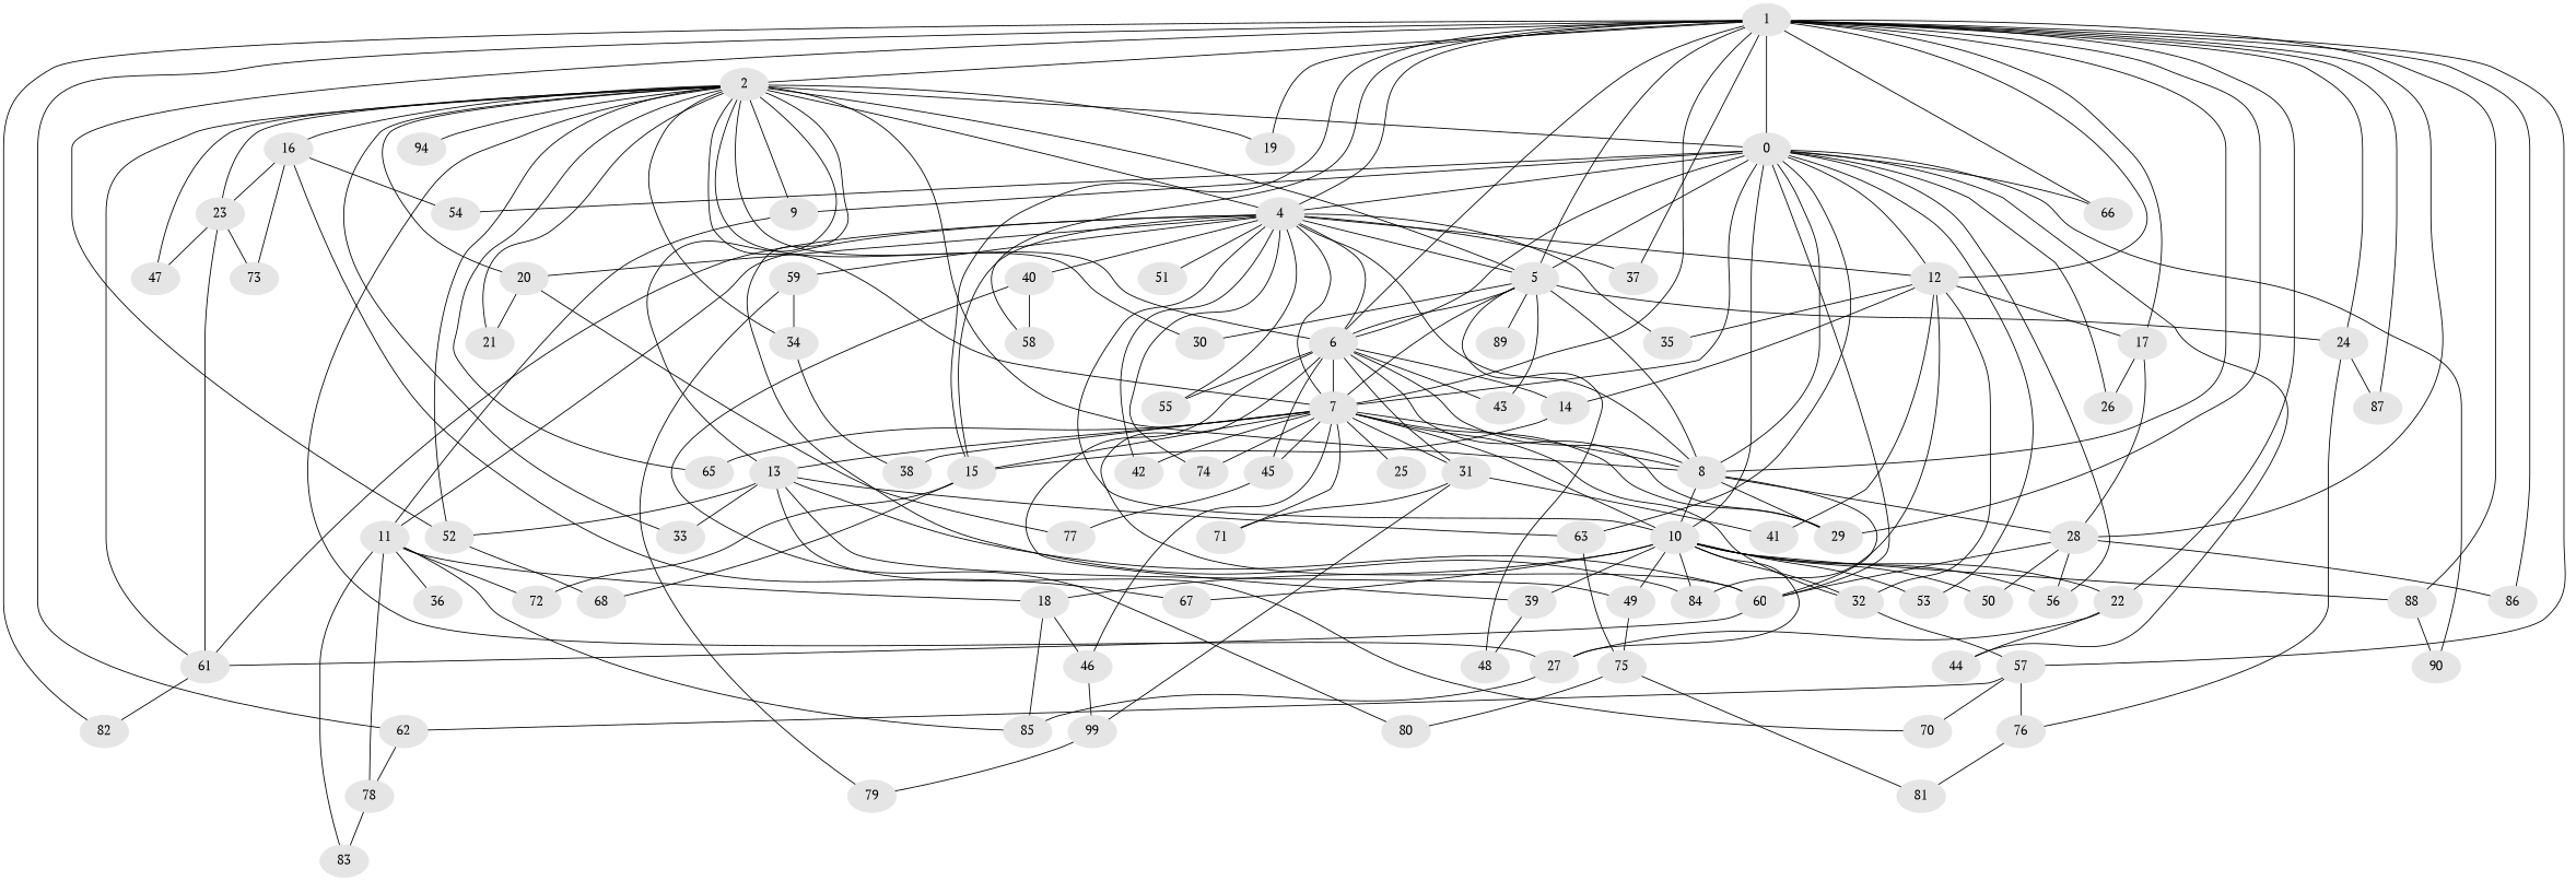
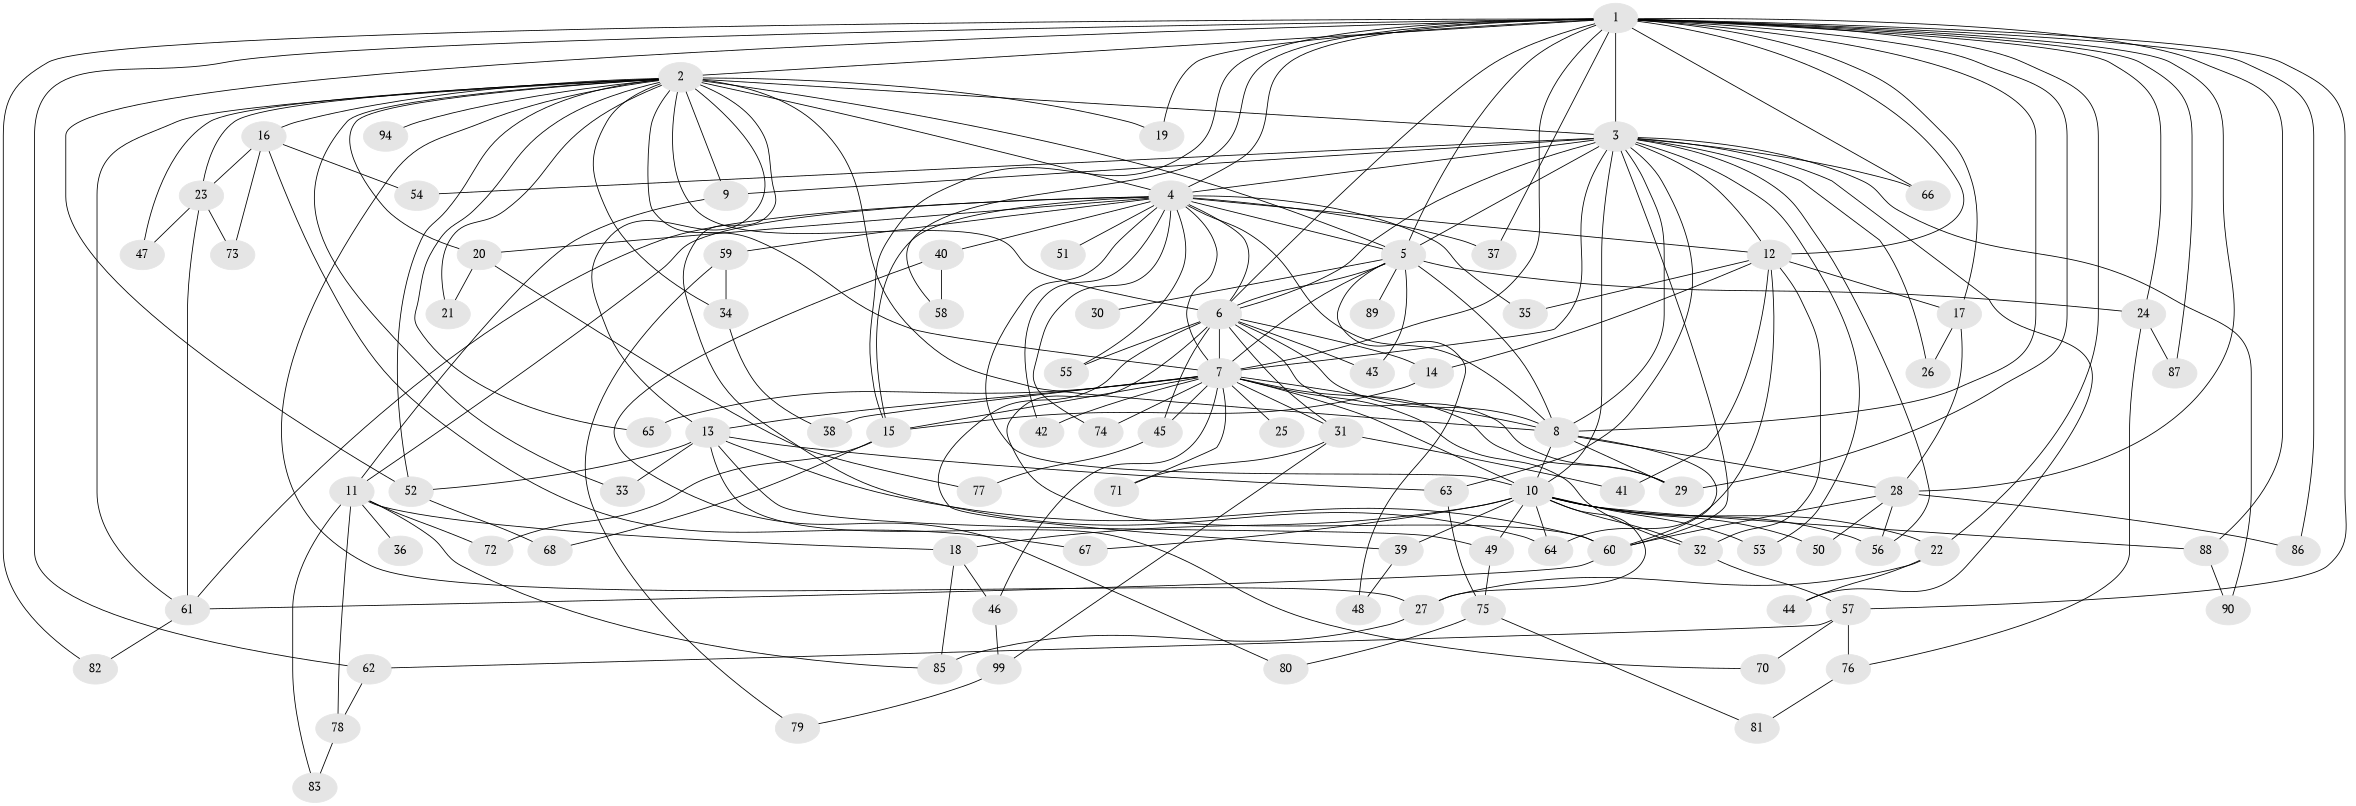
  graph {
    fontname="PT Serif"
    node [color=gray90 fontname="PT Serif" style=filled]
    edge [fontname="PT Serif" weight=1.0]
    1
    2
-   3 [label=0]
+   3
    4
    5
    6
    7
    8
    12
    15
    17
    19
    22
    24
    28
    29
    37
    52
    57
    58
    62
    66
    82
    86
    87
    88
    9
    13
    16
    20
    21
    23
    27
    30
    33
    34
    47
    61
-   64 [label=84]
+   64
    65
    n41 [label=94]
    10
    26
    44
    53
    54
    56
    60
    63
    90
    11
    35
    40
    42
    51
    55
    59
    74
    43
    48
    89
    14
    31
    39
    45
    25
    32
    38
    46
    71
    41
    72
    68
    76
    50
    70
    78
    49
    67
    73
    77
    85
    18
    75
    36
    83
    80
    79
    n89 [label=99]
    81
    1 -- 2 [weight=2.0]
    1 -- 3 [weight=3.0]
    1 -- 4 [weight=2.0]
    1 -- 5
    1 -- 6
    1 -- 7
    1 -- 8
    1 -- 12 [weight=2.0]
    1 -- 15
    1 -- 17
    1 -- 19
    1 -- 22
    1 -- 24
    1 -- 28
    1 -- 29
    1 -- 37
    1 -- 52 [weight=2.0]
    1 -- 57
    1 -- 58
    1 -- 62
    1 -- 66
    1 -- 82
    1 -- 86
    1 -- 87
    1 -- 88
    2 -- 3 [weight=2.0]
    2 -- 4 [weight=4.0]
    2 -- 5 [weight=3.0]
    2 -- 6 [weight=2.0]
    2 -- 7 [weight=2.0]
    2 -- 8 [weight=3.0]
    2 -- 19
    2 -- 52
    2 -- 9
    2 -- 13
    2 -- 16
    2 -- 20
    2 -- 21
    2 -- 23
    2 -- 27
-   2 -- 30
    2 -- 33
    2 -- 34
    2 -- 47
    2 -- 61 [weight=2.0]
    2 -- 64
    2 -- 65
    2 -- n41 [weight=2.0]
    3 -- 4 [weight=2.0]
    3 -- 5
    3 -- 6
    3 -- 7
    3 -- 8 [weight=2.0]
    3 -- 12
    3 -- 66
    3 -- 9
    3 -- 10
    3 -- 26
    3 -- 44
    3 -- 53
    3 -- 54
    3 -- 56
    3 -- 60
    3 -- 63
    3 -- 90
    4 -- 5 [weight=2.0]
    4 -- 6 [weight=3.0]
    4 -- 7 [weight=2.0]
    4 -- 8 [weight=2.0]
    4 -- 12
    4 -- 15
    4 -- 37
    4 -- 20
    4 -- 61 [weight=2.0]
    4 -- 10
    4 -- 11
    4 -- 35
    4 -- 40
    4 -- 42 [weight=2.0]
    4 -- 51
    4 -- 55
    4 -- 59 [weight=2.0]
    4 -- 74
    5 -- 6
    5 -- 7
    5 -- 8
    5 -- 24
    5 -- 30
    5 -- 43
    5 -- 48
    5 -- 89
    6 -- 7 [weight=2.0]
    6 -- 8
    6 -- 29
    6 -- 60
    6 -- 55
    6 -- 43 [weight=2.0]
    6 -- 14
    6 -- 31
    6 -- 39
    6 -- 45
    7 -- 8
    7 -- 15
    7 -- 29
    7 -- 13
    7 -- 65
    7 -- 10
    7 -- 42
    7 -- 74
    7 -- 31
    7 -- 45
    7 -- 25
    7 -- 32
    7 -- 38
    7 -- 46
    7 -- 71
    8 -- 28 [weight=2.0]
    8 -- 29
    8 -- 10 [weight=8.0]
    8 -- 60
    12 -- 17
    12 -- 64
    12 -- 35
    12 -- 14
    12 -- 32
    12 -- 41
    15 -- 72
    15 -- 68
    17 -- 28
    17 -- 26
    22 -- 27
    22 -- 44
    24 -- 87
    24 -- 76
    28 -- 86
    28 -- 56
    28 -- 60
    28 -- 50
    52 -- 68
    57 -- 62
    57 -- 76
    57 -- 70
    62 -- 78
    88 -- 90
    9 -- 11
    13 -- 52
    13 -- 33
    13 -- 60
    13 -- 63
    13 -- 70
    13 -- 49
    16 -- 23
    16 -- 54
    16 -- 67
    16 -- 73
    20 -- 21
    20 -- 77
    23 -- 47
    23 -- 61
    23 -- 73
    27 -- 85
    34 -- 38
    61 -- 82
    10 -- 22
    10 -- 88
    10 -- 27
    10 -- 64
    10 -- 53
    10 -- 56
    10 -- 39
    10 -- 32
    10 -- 50
    10 -- 49
    10 -- 67
    10 -- 18
    60 -- 61
    63 -- 75
    11 -- 72
    11 -- 78
    11 -- 85
    11 -- 18
    11 -- 36
    11 -- 83
    40 -- 58
    40 -- 80
    59 -- 34
    59 -- 79
    14 -- 15
    31 -- 71
    31 -- 41
    31 -- n89
    39 -- 48
    45 -- 77
    32 -- 57
    46 -- n89
    76 -- 81
    78 -- 83
    49 -- 75
    18 -- 46
    18 -- 85
    75 -- 80
    75 -- 81
    n89 -- 79
  }
